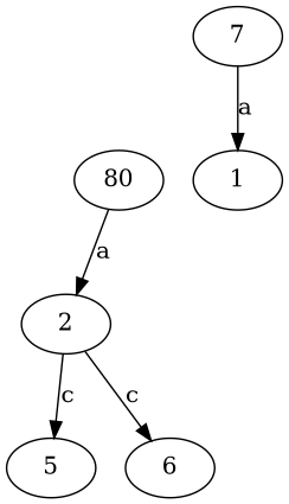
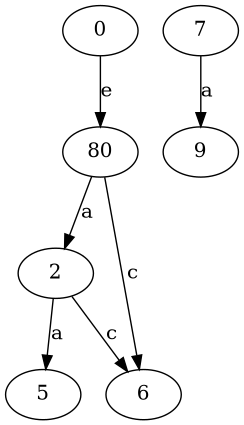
  strict digraph {
    2
    5
    6
    7
-   1
+   1 [label=9]
    n6 [label=80]
-   2 -> 5 [label=c]
+   0
+   2 -> 5 [label=a]
    2 -> 6 [label=c]
    7 -> 1 [label=a]
    n6 -> 2 [label=a]
+   n6 -> 6 [label=c]
+   0 -> n6 [label=e]
  }
